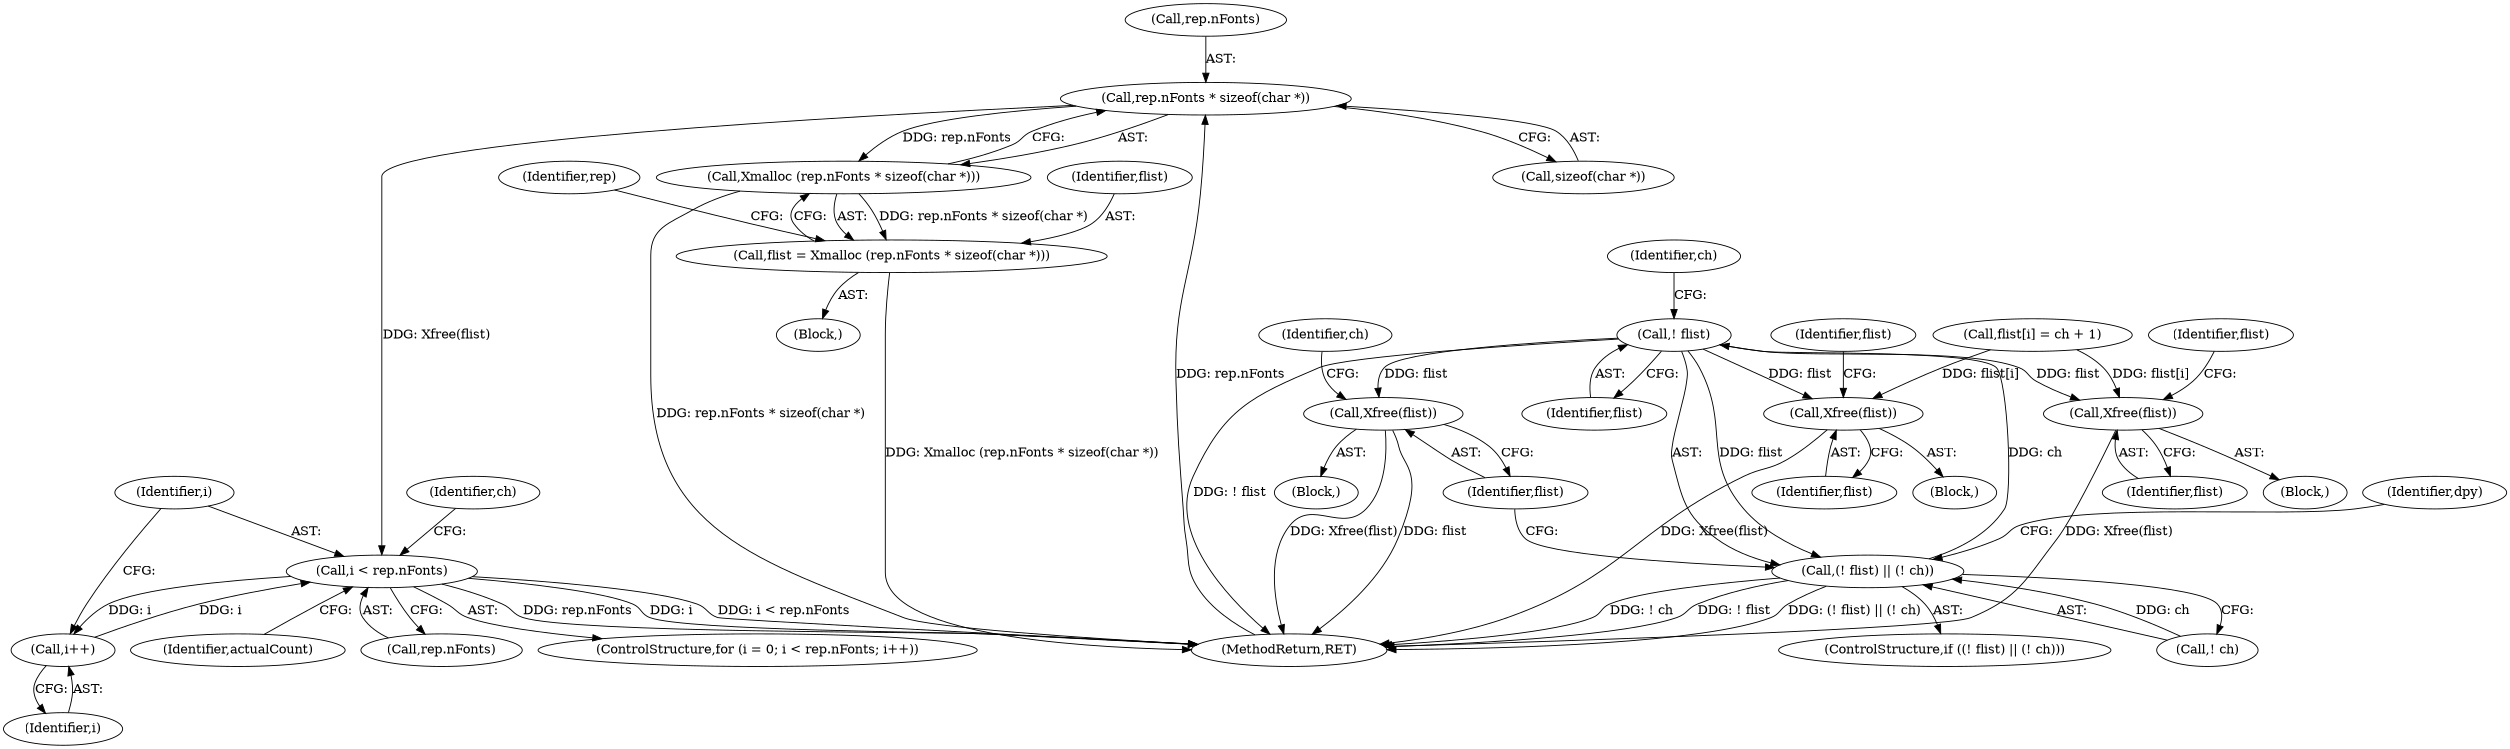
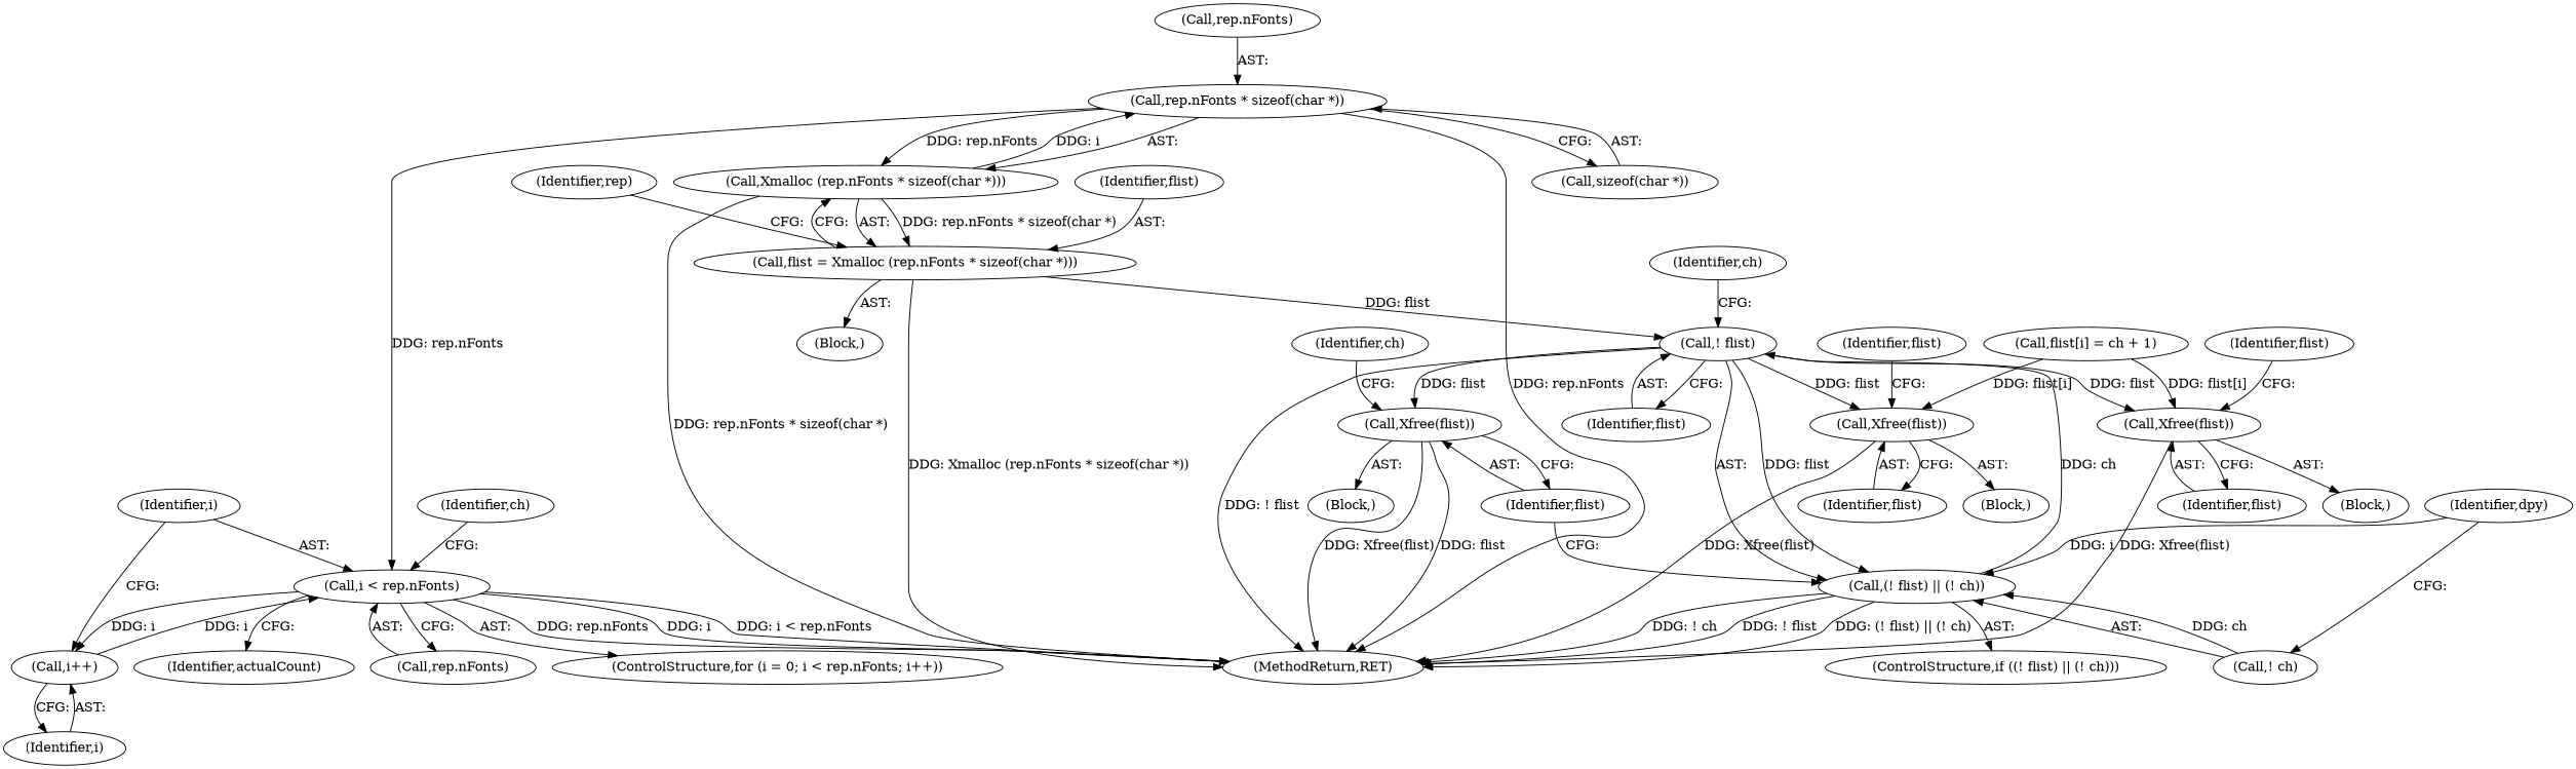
  digraph {
    n1 [label="(Call,rep.nFonts * sizeof(char *))"]
    n2 [label="(Call,Xmalloc (rep.nFonts * sizeof(char *)))"]
    n3 [label="(Call,i < rep.nFonts)"]
    n4 [label="(Call,sizeof(char *))"]
    n5 [label="(MethodReturn,RET)"]
    n6 [label="(Call,flist = Xmalloc (rep.nFonts * sizeof(char *)))"]
    n7 [label="(Call,i++)"]
    n8 [label="(Call,rep.nFonts)"]
    n9 [label="(ControlStructure,for (i = 0; i < rep.nFonts; i++))"]
    n10 [label="(Call,! flist)"]
    n11 [label="(Block,)"]
    n12 [label="(Call,(! flist) || (! ch))"]
    n13 [label="(Call,Xfree(flist))"]
    n14 [label="(Call,Xfree(flist))"]
    n15 [label="(Call,Xfree(flist))"]
    n16 [label="(Identifier,flist)"]
    n17 [label="(Call,! ch)"]
    n18 [label="(ControlStructure,if ((! flist) || (! ch)))"]
    n19 [label="(Block,)"]
    n20 [label="(Identifier,flist)"]
    n21 [label="(Identifier,flist)"]
    n22 [label="(Block,)"]
    n23 [label="(Identifier,flist)"]
    n24 [label="(Block,)"]
    n25 [label="(Identifier,i)"]
    n26 [label="(Identifier,flist)"]
    n27 [label="(Identifier,ch)"]
    n28 [label="(Call,flist[i] = ch + 1)"]
    n29 [label="(Identifier,rep)"]
    n30 [label="(Identifier,ch)"]
    n31 [label="(Call,rep.nFonts)"]
    n32 [label="(Identifier,actualCount)"]
    n33 [label="(Identifier,ch)"]
    n34 [label="(Identifier,i)"]
    n35 [label="(Identifier,flist)"]
    n36 [label="(Identifier,dpy)"]
    n37 [label="(Identifier,flist)"]
    n1 -> n2 [label="AST: "]
    n1 -> n2 [label="DDG: rep.nFonts"]
-   n1 -> n3 [label="DDG: Xfree(flist)"]
+   n1 -> n3 [label="DDG: rep.nFonts"]
    n1 -> n4 [label="CFG: "]
-   n5 -> n1 [label="DDG: rep.nFonts"]
-   n2 -> n1 [label="CFG: "]
+   n1 -> n5 [label="DDG: rep.nFonts"]
+   n2 -> n1 [label="DDG: i"]
    n2 -> n5 [label="DDG: rep.nFonts * sizeof(char *)"]
    n2 -> n6 [label="AST: "]
    n2 -> n6 [label="DDG: rep.nFonts * sizeof(char *)"]
    n3 -> n5 [label="DDG: i < rep.nFonts"]
    n3 -> n5 [label="DDG: rep.nFonts"]
    n3 -> n5 [label="DDG: i"]
    n3 -> n7 [label="DDG: i"]
    n3 -> n8 [label="CFG: "]
    n3 -> n9 [label="AST: "]
    n4 -> n1 [label="AST: "]
    n6 -> n2 [label="CFG: "]
    n6 -> n5 [label="DDG: Xmalloc (rep.nFonts * sizeof(char *))"]
+   n6 -> n10 [label="DDG: flist"]
    n6 -> n11 [label="AST: "]
    n7 -> n3 [label="DDG: i"]
    n7 -> n25 [label="CFG: "]
    n8 -> n3 [label="AST: "]
    n10 -> n5 [label="DDG: ! flist"]
    n10 -> n12 [label="AST: "]
    n10 -> n12 [label="DDG: flist"]
    n10 -> n13 [label="DDG: flist"]
    n10 -> n14 [label="DDG: flist"]
    n10 -> n15 [label="DDG: flist"]
    n10 -> n16 [label="CFG: "]
    n12 -> n5 [label="DDG: ! flist"]
    n12 -> n5 [label="DDG: (! flist) || (! ch)"]
    n12 -> n5 [label="DDG: ! ch"]
    n12 -> n10 [label="DDG: ch"]
-   n12 -> n17 [label="CFG: "]
+   n36 -> n17 [label="CFG: "]
    n12 -> n18 [label="AST: "]
    n13 -> n5 [label="DDG: Xfree(flist)"]
    n13 -> n5 [label="DDG: flist"]
    n13 -> n19 [label="AST: "]
    n13 -> n20 [label="CFG: "]
    n14 -> n5 [label="DDG: Xfree(flist)"]
    n14 -> n21 [label="CFG: "]
    n14 -> n22 [label="AST: "]
    n15 -> n5 [label="DDG: Xfree(flist)"]
    n15 -> n23 [label="CFG: "]
    n15 -> n24 [label="AST: "]
    n16 -> n10 [label="AST: "]
    n17 -> n12 [label="AST: "]
    n17 -> n12 [label="DDG: ch"]
    n20 -> n12 [label="CFG: "]
    n20 -> n13 [label="AST: "]
    n21 -> n14 [label="AST: "]
    n23 -> n15 [label="AST: "]
    n25 -> n7 [label="AST: "]
    n26 -> n14 [label="CFG: "]
    n27 -> n13 [label="CFG: "]
    n28 -> n14 [label="DDG: flist[i]"]
    n28 -> n15 [label="DDG: flist[i]"]
    n29 -> n6 [label="CFG: "]
    n30 -> n3 [label="CFG: "]
    n31 -> n1 [label="AST: "]
-   n32 -> n3 [label="CFG: "]
+   n3 -> n32 [label="CFG: "]
    n33 -> n10 [label="CFG: "]
    n34 -> n3 [label="AST: "]
    n34 -> n7 [label="CFG: "]
    n35 -> n6 [label="AST: "]
-   n36 -> n12 [label="CFG: "]
+   n36 -> n12 [label="DDG: i"]
    n37 -> n15 [label="CFG: "]
  }
